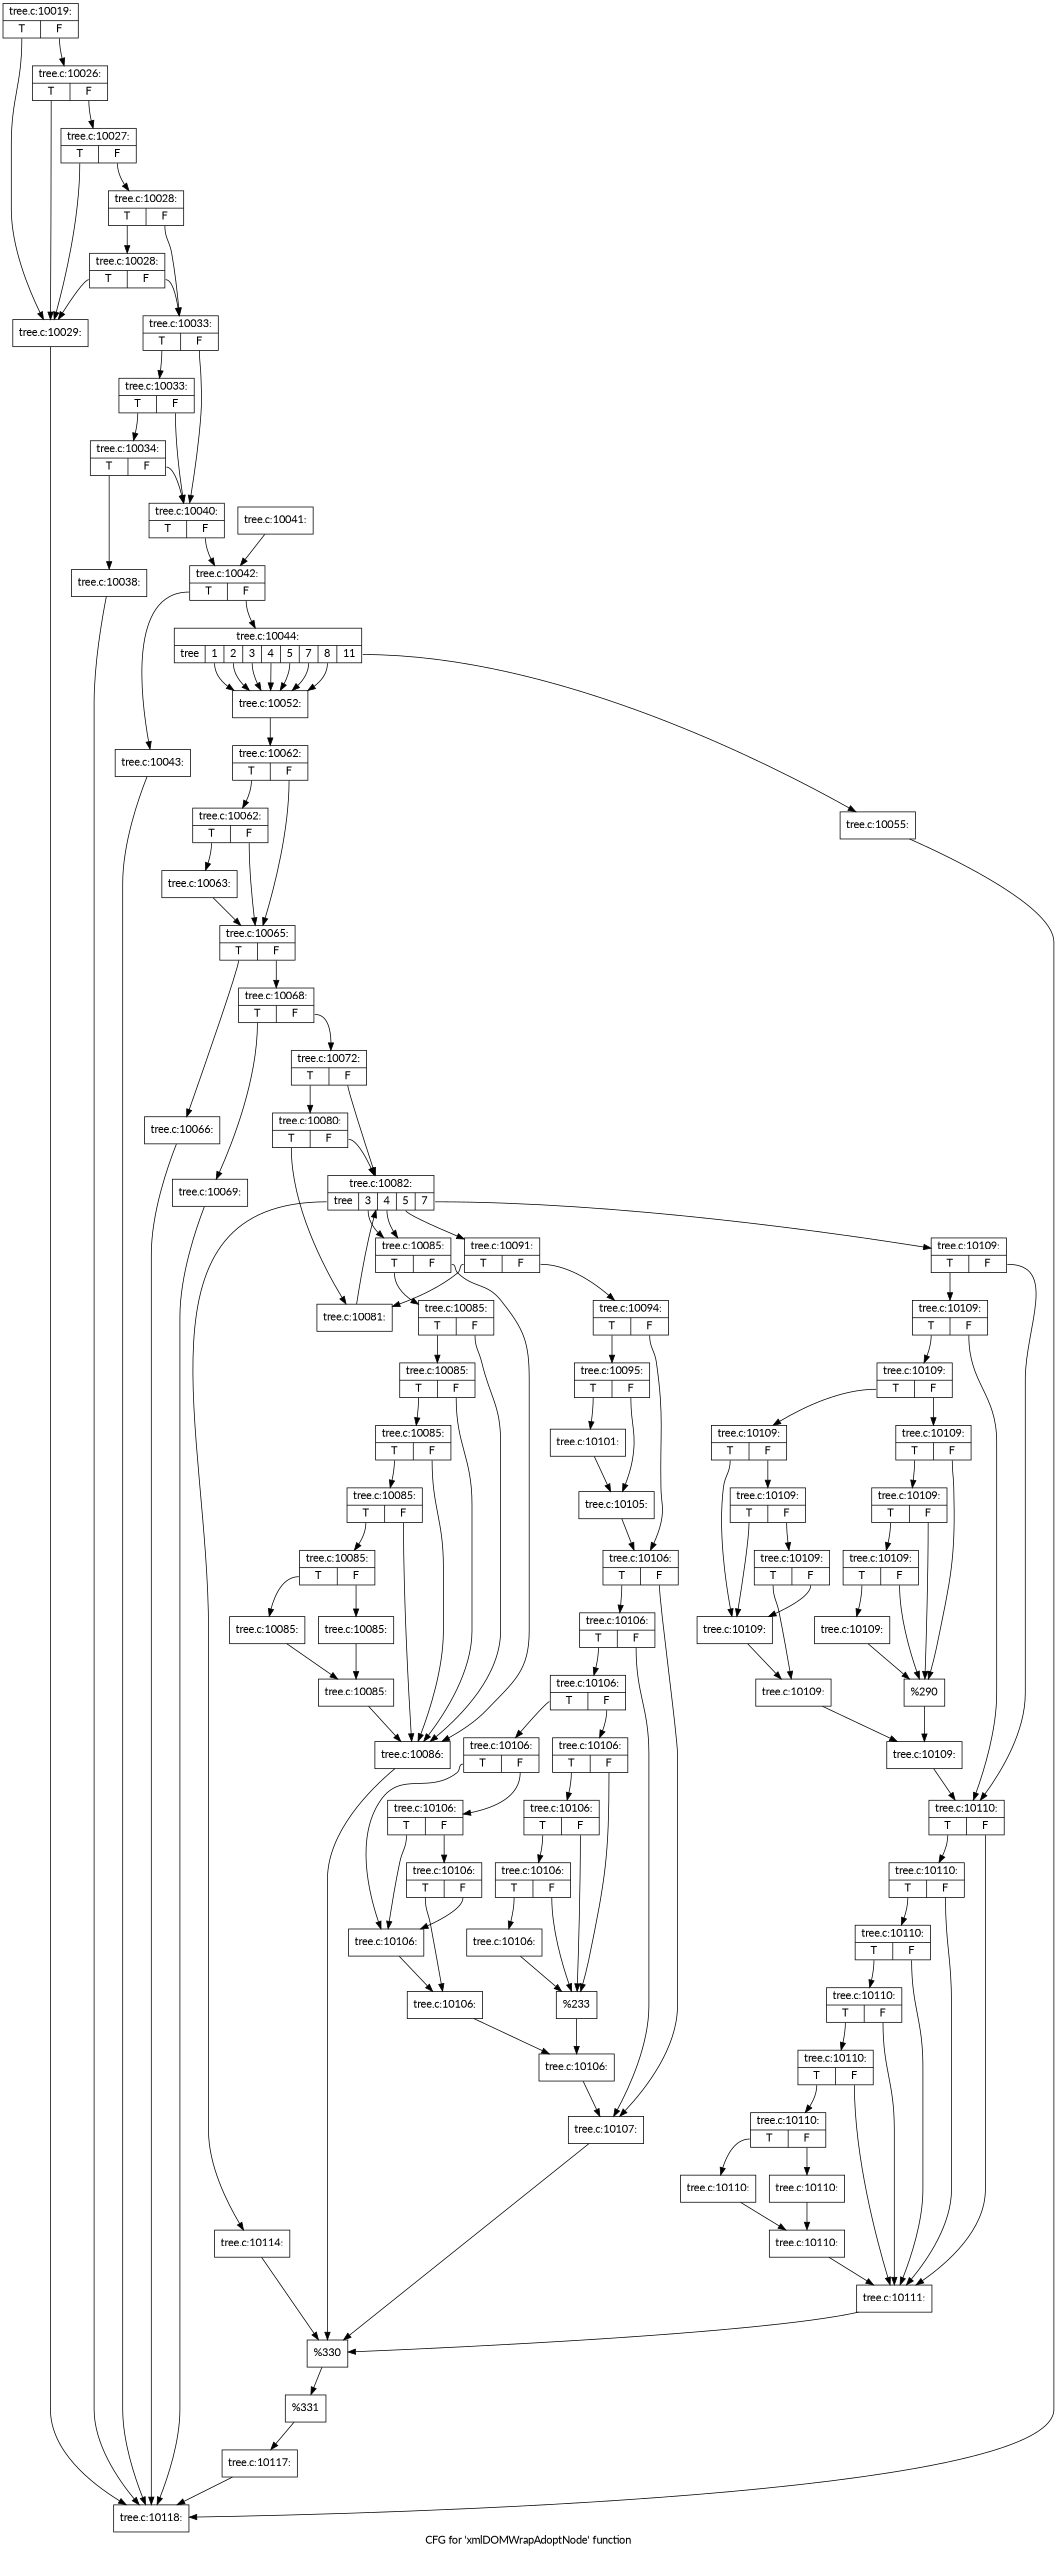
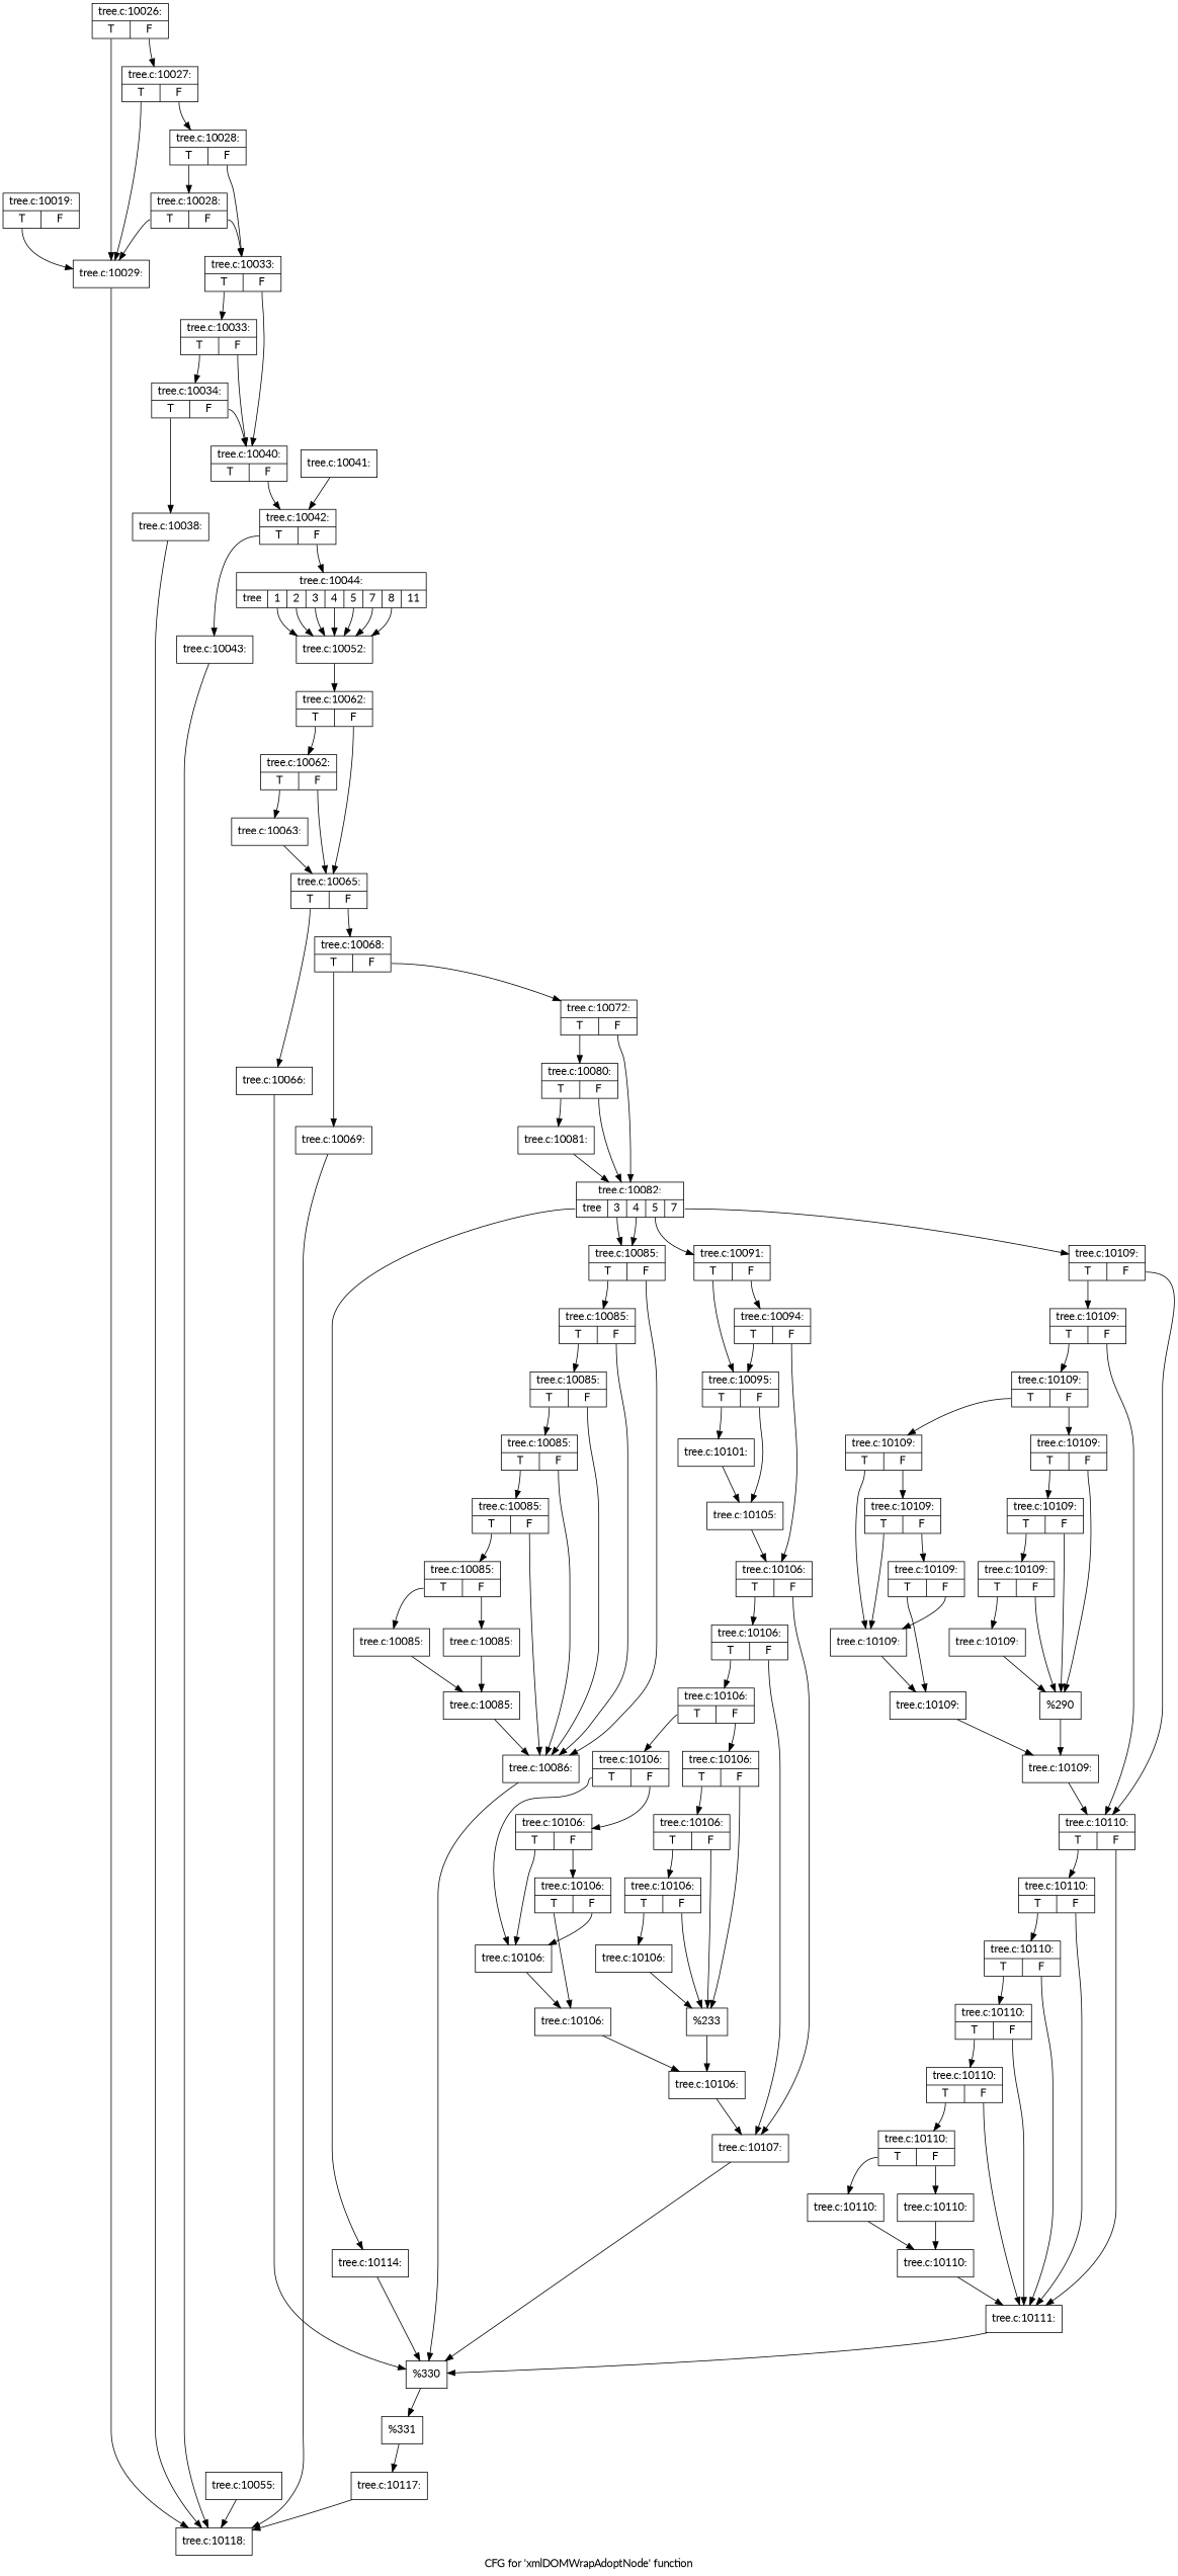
  digraph {
    fontname=Lato
    label="CFG for 'xmlDOMWrapAdoptNode' function"
    node [fontname=Lato shape=record]
    edge [fontname=Lato tailport=s0]
    n1 [label="{tree.c:10019:|{<s0>T|<s1>F}}"]
    n2 [label="{tree.c:10029:}"]
    n3 [label="{tree.c:10026:|{<s0>T|<s1>F}}"]
    n4 [label="{tree.c:10118:}"]
    n5 [label="{tree.c:10027:|{<s0>T|<s1>F}}"]
    n6 [label="{tree.c:10028:|{<s0>T|<s1>F}}"]
    n7 [label="{tree.c:10028:|{<s0>T|<s1>F}}"]
    n8 [label="{tree.c:10033:|{<s0>T|<s1>F}}"]
    n9 [label="{tree.c:10033:|{<s0>T|<s1>F}}"]
    n10 [label="{tree.c:10040:|{<s0>T|<s1>F}}"]
    n11 [label="{tree.c:10034:|{<s0>T|<s1>F}}"]
    n12 [label="{tree.c:10042:|{<s0>T|<s1>F}}"]
    n13 [label="{tree.c:10038:}"]
    n14 [label="{tree.c:10041:}"]
    n15 [label="{tree.c:10043:}"]
    n16 [label="{tree.c:10044:|{<s0>tree|<s1>1|<s2>2|<s3>3|<s4>4|<s5>5|<s6>7|<s7>8|<s8>11}}"]
    n17 [label="{tree.c:10052:}"]
    n18 [label="{tree.c:10055:}"]
    n19 [label="{tree.c:10062:|{<s0>T|<s1>F}}"]
    n20 [label="{tree.c:10062:|{<s0>T|<s1>F}}"]
    n21 [label="{tree.c:10065:|{<s0>T|<s1>F}}"]
    n22 [label="{tree.c:10063:}"]
    n23 [label="{tree.c:10066:}"]
    n24 [label="{tree.c:10068:|{<s0>T|<s1>F}}"]
    n25 [label="{tree.c:10069:}"]
    n26 [label="{tree.c:10072:|{<s0>T|<s1>F}}"]
    n27 [label="{tree.c:10080:|{<s0>T|<s1>F}}"]
    n28 [label="{tree.c:10082:|{<s0>tree|<s1>3|<s2>4|<s3>5|<s4>7}}"]
    n29 [label="{tree.c:10081:}"]
    n30 [label="{tree.c:10114:}"]
    n31 [label="{tree.c:10085:|{<s0>T|<s1>F}}"]
    n32 [label="{tree.c:10091:|{<s0>T|<s1>F}}"]
    n33 [label="{tree.c:10109:|{<s0>T|<s1>F}}"]
    n34 [label="{%330}"]
    n35 [label="{tree.c:10085:|{<s0>T|<s1>F}}"]
    n36 [label="{tree.c:10086:}"]
    n37 [label="{tree.c:10095:|{<s0>T|<s1>F}}"]
    n38 [label="{tree.c:10094:|{<s0>T|<s1>F}}"]
    n39 [label="{tree.c:10109:|{<s0>T|<s1>F}}"]
    n40 [label="{tree.c:10110:|{<s0>T|<s1>F}}"]
    n41 [label="{%331}"]
    n42 [label="{tree.c:10085:|{<s0>T|<s1>F}}"]
    n43 [label="{tree.c:10101:}"]
    n44 [label="{tree.c:10105:}"]
    n45 [label="{tree.c:10106:|{<s0>T|<s1>F}}"]
    n46 [label="{tree.c:10109:|{<s0>T|<s1>F}}"]
    n47 [label="{tree.c:10110:|{<s0>T|<s1>F}}"]
    n48 [label="{tree.c:10111:}"]
    n49 [label="{tree.c:10085:|{<s0>T|<s1>F}}"]
    n50 [label="{tree.c:10085:|{<s0>T|<s1>F}}"]
    n51 [label="{tree.c:10085:|{<s0>T|<s1>F}}"]
    n52 [label="{tree.c:10085:}"]
    n53 [label="{tree.c:10085:}"]
    n54 [label="{tree.c:10085:}"]
    n55 [label="{tree.c:10117:}"]
    n56 [label="{tree.c:10106:|{<s0>T|<s1>F}}"]
    n57 [label="{tree.c:10107:}"]
    n58 [label="{tree.c:10106:|{<s0>T|<s1>F}}"]
    n59 [label="{tree.c:10106:|{<s0>T|<s1>F}}"]
    n60 [label="{tree.c:10106:|{<s0>T|<s1>F}}"]
    n61 [label="{tree.c:10106:}"]
    n62 [label="{tree.c:10106:|{<s0>T|<s1>F}}"]
    n63 [label="{tree.c:10106:|{<s0>T|<s1>F}}"]
    n64 [label="{%233}"]
    n65 [label="{tree.c:10106:}"]
    n66 [label="{tree.c:10106:|{<s0>T|<s1>F}}"]
    n67 [label="{tree.c:10106:|{<s0>T|<s1>F}}"]
    n68 [label="{tree.c:10106:}"]
    n69 [label="{tree.c:10106:}"]
    n70 [label="{tree.c:10109:|{<s0>T|<s1>F}}"]
    n71 [label="{tree.c:10109:|{<s0>T|<s1>F}}"]
    n72 [label="{tree.c:10110:|{<s0>T|<s1>F}}"]
    n73 [label="{tree.c:10109:}"]
    n74 [label="{tree.c:10109:|{<s0>T|<s1>F}}"]
    n75 [label="{tree.c:10109:|{<s0>T|<s1>F}}"]
    n76 [label="{%290}"]
    n77 [label="{tree.c:10109:}"]
    n78 [label="{tree.c:10109:|{<s0>T|<s1>F}}"]
    n79 [label="{tree.c:10109:|{<s0>T|<s1>F}}"]
    n80 [label="{tree.c:10109:}"]
    n81 [label="{tree.c:10109:}"]
    n82 [label="{tree.c:10110:|{<s0>T|<s1>F}}"]
    n83 [label="{tree.c:10110:|{<s0>T|<s1>F}}"]
    n84 [label="{tree.c:10110:|{<s0>T|<s1>F}}"]
    n85 [label="{tree.c:10110:}"]
    n86 [label="{tree.c:10110:}"]
    n87 [label="{tree.c:10110:}"]
    n1 -> n2
-   n1 -> n3 [tailport=s1]
    n2 -> n4
    n3 -> n2
    n3 -> n5 [tailport=s1]
    n5 -> n2
    n5 -> n6 [tailport=s1]
    n6 -> n7
    n6 -> n8 [tailport=s1]
    n7 -> n2
    n7 -> n8 [tailport=s1]
    n8 -> n9
    n8 -> n10 [tailport=s1]
    n9 -> n10 [tailport=s1]
    n9 -> n11
    n10 -> n12 [tailport=s1]
    n11 -> n10 [tailport=s1]
    n11 -> n13
    n12 -> n15
    n12 -> n16 [tailport=s1]
    n13 -> n4
    n14 -> n12
    n15 -> n4
    n16 -> n17 [tailport=s1]
    n16 -> n17 [tailport=s2]
    n16 -> n17 [tailport=s3]
    n16 -> n17 [tailport=s4]
    n16 -> n17 [tailport=s5]
    n16 -> n17 [tailport=s6]
    n16 -> n17 [tailport=s7]
-   n16 -> n18 [tailport=s8]
    n17 -> n19
    n18 -> n4
    n19 -> n20
    n19 -> n21 [tailport=s1]
    n20 -> n21 [tailport=s1]
    n20 -> n22
    n21 -> n23
    n21 -> n24 [tailport=s1]
    n22 -> n21
-   n23 -> n4
+   n23 -> n34
    n24 -> n25
    n24 -> n26 [tailport=s1]
    n25 -> n4
    n26 -> n27
    n26 -> n28 [tailport=s1]
    n27 -> n28 [tailport=s1]
    n27 -> n29
    n28 -> n30
    n28 -> n31 [tailport=s1]
    n28 -> n31 [tailport=s2]
    n28 -> n32 [tailport=s3]
    n28 -> n33 [tailport=s4]
    n29 -> n28
    n30 -> n34
    n31 -> n35
    n31 -> n36 [tailport=s1]
-   n32 -> n29
+   n32 -> n37
    n32 -> n38 [tailport=s1]
    n33 -> n39
    n33 -> n40 [tailport=s1]
    n34 -> n41
    n35 -> n36 [tailport=s1]
    n35 -> n42
    n36 -> n34
    n37 -> n43
    n37 -> n44 [tailport=s1]
    n38 -> n37
    n38 -> n45 [tailport=s1]
    n39 -> n40 [tailport=s1]
    n39 -> n46
    n40 -> n47
    n40 -> n48 [tailport=s1]
    n41 -> n55
    n42 -> n36 [tailport=s1]
    n42 -> n49
    n43 -> n44
    n44 -> n45
    n45 -> n56
    n45 -> n57 [tailport=s1]
    n46 -> n70
    n46 -> n71 [tailport=s1]
    n47 -> n48 [tailport=s1]
    n47 -> n72
    n48 -> n34
    n49 -> n36 [tailport=s1]
    n49 -> n50
    n50 -> n36 [tailport=s1]
    n50 -> n51
    n51 -> n52
    n51 -> n53 [tailport=s1]
    n52 -> n54
    n53 -> n54
    n54 -> n36
    n55 -> n4
    n56 -> n57 [tailport=s1]
    n56 -> n58
    n57 -> n34
    n58 -> n59
    n58 -> n60 [tailport=s1]
    n59 -> n61
    n59 -> n62 [tailport=s1]
    n60 -> n63
    n60 -> n64 [tailport=s1]
    n61 -> n65
    n62 -> n61
    n62 -> n66 [tailport=s1]
    n63 -> n64 [tailport=s1]
    n63 -> n67
    n64 -> n68
    n65 -> n68
    n66 -> n61 [tailport=s1]
    n66 -> n65
    n67 -> n64 [tailport=s1]
    n67 -> n69
    n68 -> n57
    n69 -> n64
    n70 -> n73
    n70 -> n74 [tailport=s1]
    n71 -> n75
    n71 -> n76 [tailport=s1]
    n72 -> n48 [tailport=s1]
    n72 -> n82
    n73 -> n77
    n74 -> n73
    n74 -> n78 [tailport=s1]
    n75 -> n76 [tailport=s1]
    n75 -> n79
    n76 -> n80
    n77 -> n80
    n78 -> n73 [tailport=s1]
    n78 -> n77
    n79 -> n76 [tailport=s1]
    n79 -> n81
    n80 -> n40
    n81 -> n76
    n82 -> n48 [tailport=s1]
    n82 -> n83
    n83 -> n48 [tailport=s1]
    n83 -> n84
    n84 -> n85
    n84 -> n86 [tailport=s1]
    n85 -> n87
    n86 -> n87
    n87 -> n48
  }
